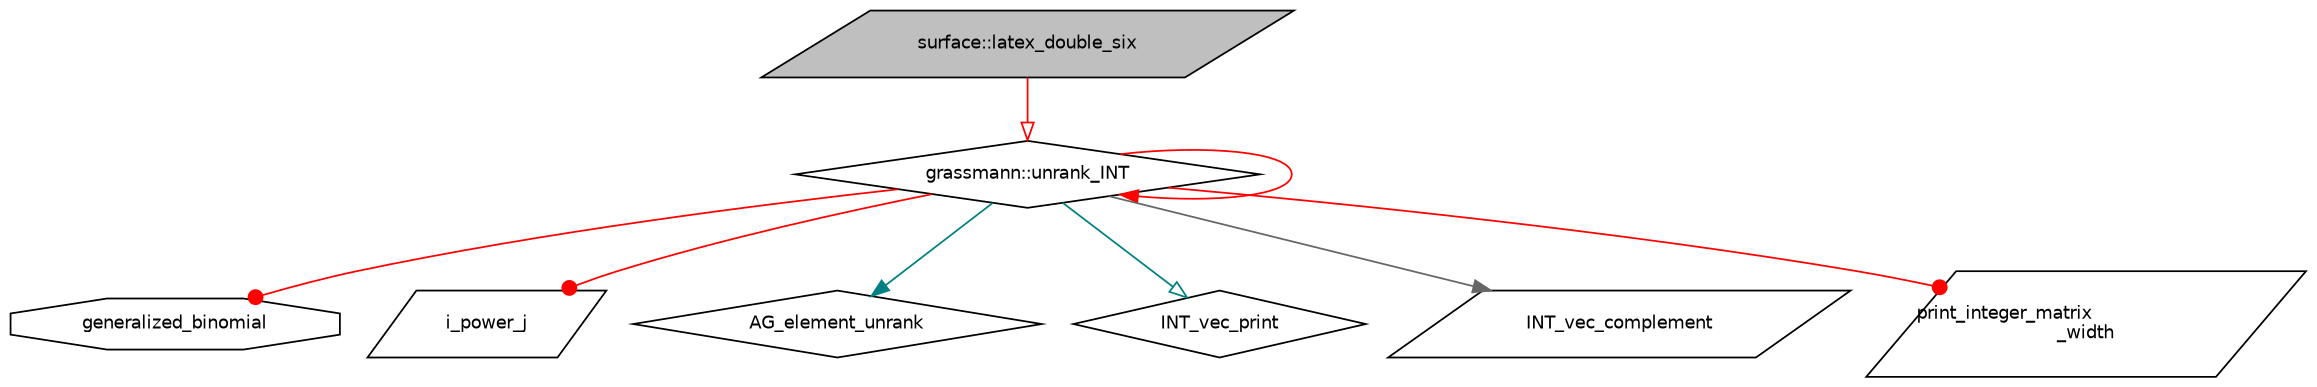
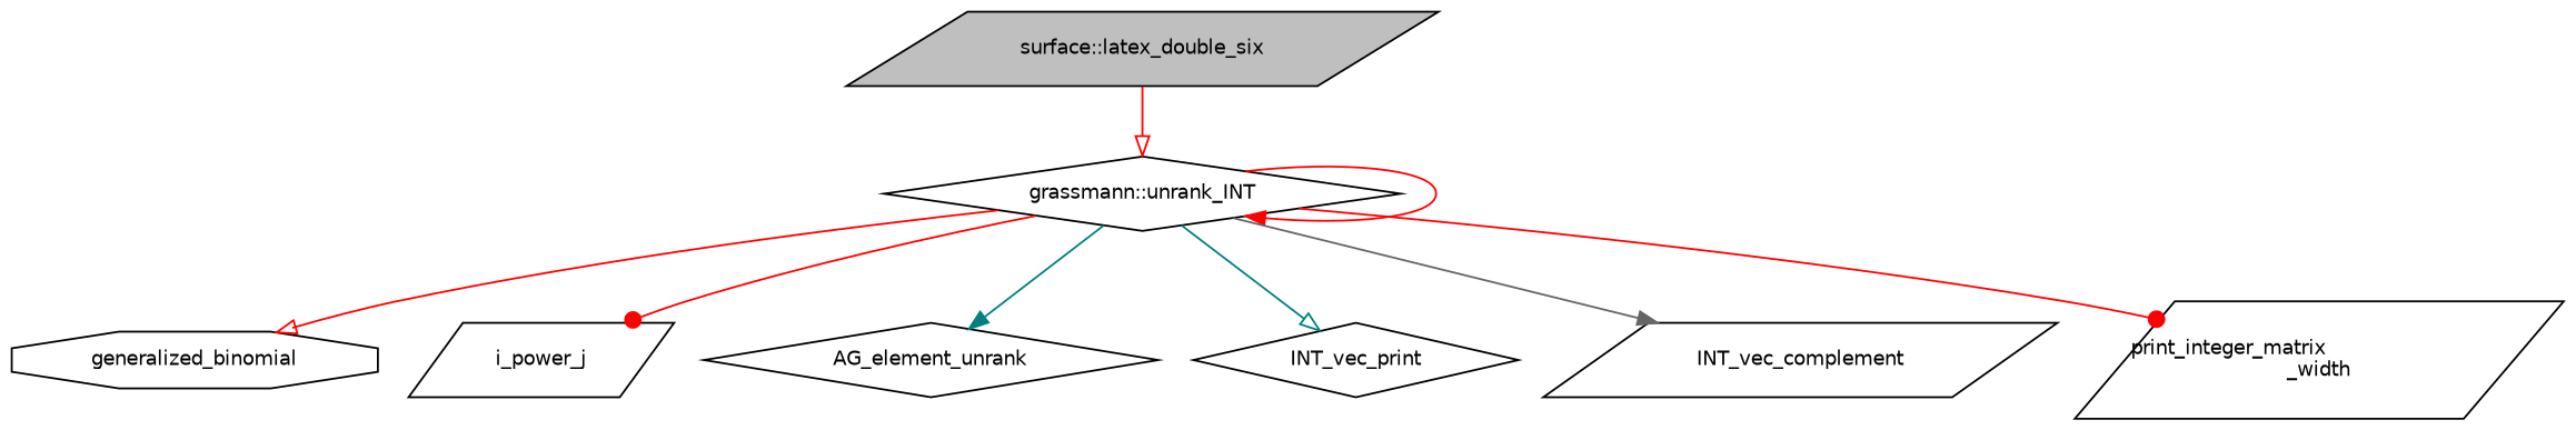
  digraph {
    rankdir=TB
    node [color=black fillcolor=white fontname=Helvetica fontsize=10 shape=parallelogram style=filled]
    edge [arrowhead=normal color=red fontname=Helvetica fontsize=10 labelfontname=Helvetica labelfontsize=10 style=solid]
    n1 [fillcolor=grey75 fontcolor=black height=0.2 label="surface::latex_double_six" width=0.4]
    n2 [height=0.2 label="grassmann::unrank_INT" shape=diamond width=0.4]
    n3 [height=0.2 label=generalized_binomial shape=octagon width=0.4]
    n4 [height=0.2 label=i_power_j width=0.4]
    n5 [height=0.2 label=AG_element_unrank shape=diamond width=0.4]
    n6 [height=0.2 label=INT_vec_print shape=diamond width=0.4]
    n7 [height=0.2 label=INT_vec_complement width=0.4]
    n8 [height=0.2 label="print_integer_matrix\l_width" width=0.4]
    n1 -> n2 [arrowhead=onormal]
    n2 -> n2
-   n2 -> n3 [arrowhead=dot]
+   n2 -> n3 [arrowhead=onormal]
    n2 -> n4 [arrowhead=dot]
    n2 -> n5 [color=teal]
    n2 -> n6 [arrowhead=onormal color=teal]
    n2 -> n7 [color=gray40]
    n2 -> n8 [arrowhead=dot]
  }
